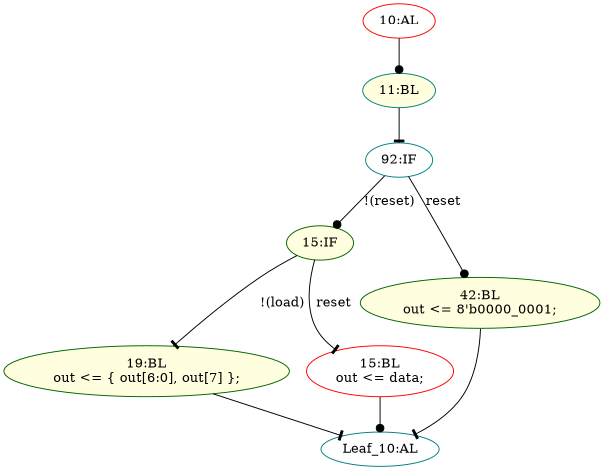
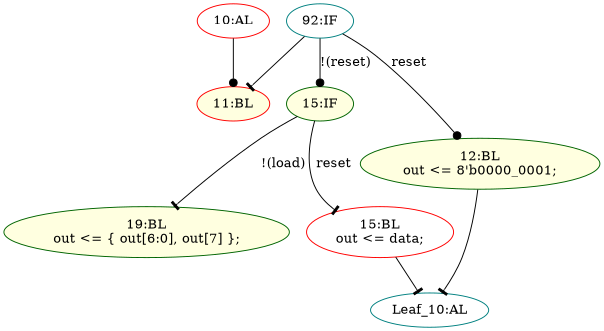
  strict digraph {
    node [color=red fillcolor=white statements="[]" style=filled typ=Block]
    edge [arrowhead=tee cond="[]" lineno=None]
    n1 [ast="<pyverilog.vparser.ast.Always object at 0x7fb7f618b110>" clk_sens=True label="10:AL" sens="['clk', 'reset']" typ=Always use_var="['reset', 'load', 'data', 'out']"]
-   n2 [ast="<pyverilog.vparser.ast.Block object at 0x7fb7f618b350>" color=teal fillcolor=lightyellow label="11:BL"]
+   n2 [ast="<pyverilog.vparser.ast.Block object at 0x7fb7f618b350>" fillcolor=lightyellow label="11:BL"]
    n3 [ast="<pyverilog.vparser.ast.IfStatement object at 0x7fb7f6197850>" color=teal label="92:IF" typ=IfStatement]
    n4 [ast="<pyverilog.vparser.ast.IfStatement object at 0x7fb7f6d49d50>" color=darkgreen fillcolor=lightyellow label="15:IF" typ=IfStatement]
-   n5 [ast="<pyverilog.vparser.ast.Block object at 0x7fb7f618b710>" color=darkgreen fillcolor=lightyellow label="42:BL\nout <= 8'b0000_0001;" statements="[<pyverilog.vparser.ast.NonblockingSubstitution object at 0x7fb7f618b750>]"]
+   n5 [ast="<pyverilog.vparser.ast.Block object at 0x7fb7f618b710>" color=darkgreen fillcolor=lightyellow label="12:BL\nout <= 8'b0000_0001;" statements="[<pyverilog.vparser.ast.NonblockingSubstitution object at 0x7fb7f618b750>]"]
    n6 [ast="<pyverilog.vparser.ast.Block object at 0x7fb7f6d49fd0>" color=darkgreen fillcolor=lightyellow label="19:BL\nout <= { out[6:0], out[7] };" statements="[<pyverilog.vparser.ast.NonblockingSubstitution object at 0x7fb7f68dd710>]"]
    n7 [color=teal def_var="['out']" label="Leaf_10:AL" statements="" typ=""]
    n8 [ast="<pyverilog.vparser.ast.Block object at 0x7fb7f618b550>" label="15:BL\nout <= data;" statements="[<pyverilog.vparser.ast.NonblockingSubstitution object at 0x7fb7f618b590>]"]
    n1 -> n2 [arrowhead=dot]
-   n2 -> n3
+   n3 -> n2
    n3 -> n4 [arrowhead=dot cond="['reset']" label="!(reset)" lineno=12]
    n3 -> n5 [arrowhead=dot cond="['reset']" label=reset lineno=12]
    n4 -> n6 [cond="['load']" label="!(load)" lineno=15]
    n4 -> n8 [cond="['load']" label=reset lineno=15]
    n5 -> n7
-   n6 -> n7
-   n8 -> n7 [arrowhead=dot]
+   n8 -> n7
  }
